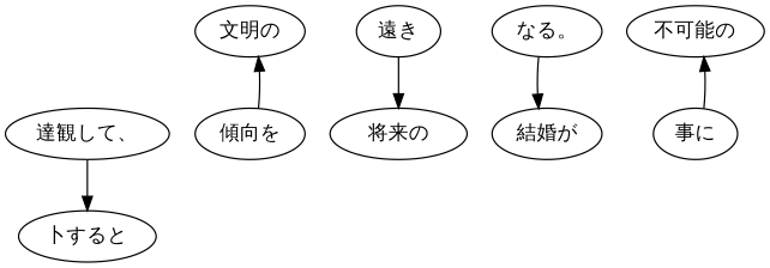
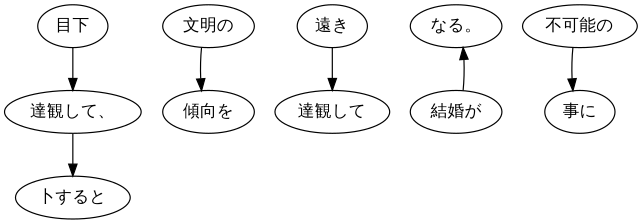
  digraph {
    fontname=Ubuntu
    node [fontname=Ubuntu]
    edge [fontname=Ubuntu]
    n1 [label="達観して、"]
    n2 [label="卜すると"]
+   n3 [label="目下"]
    n4 [label="文明の"]
    n5 [label="傾向を"]
    n6 [label="遠き"]
-   n7 [label="将来の"]
+   n7 [label="達観して"]
    n8 [label="なる。"]
    n9 [label="結婚が"]
    n10 [label="不可能の"]
    n11 [label="事に"]
    n1 -> n2
-   n5 -> n4
+   n3 -> n1
+   n4 -> n5
    n6 -> n7
-   n8 -> n9
-   n11 -> n10
+   n9 -> n8
+   n10 -> n11
  }
